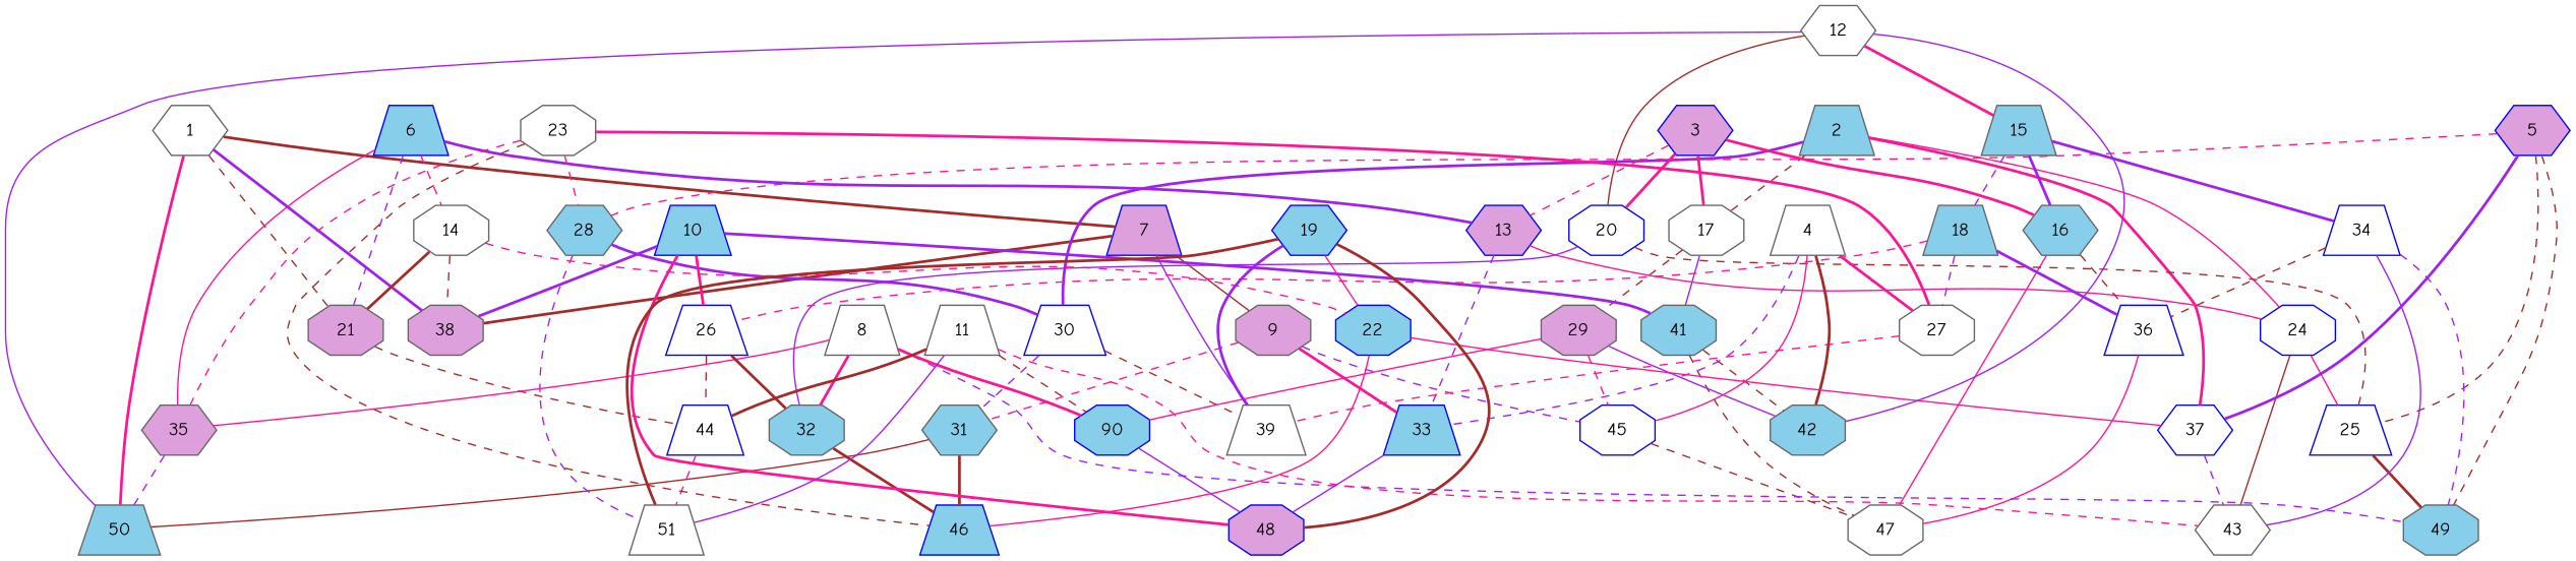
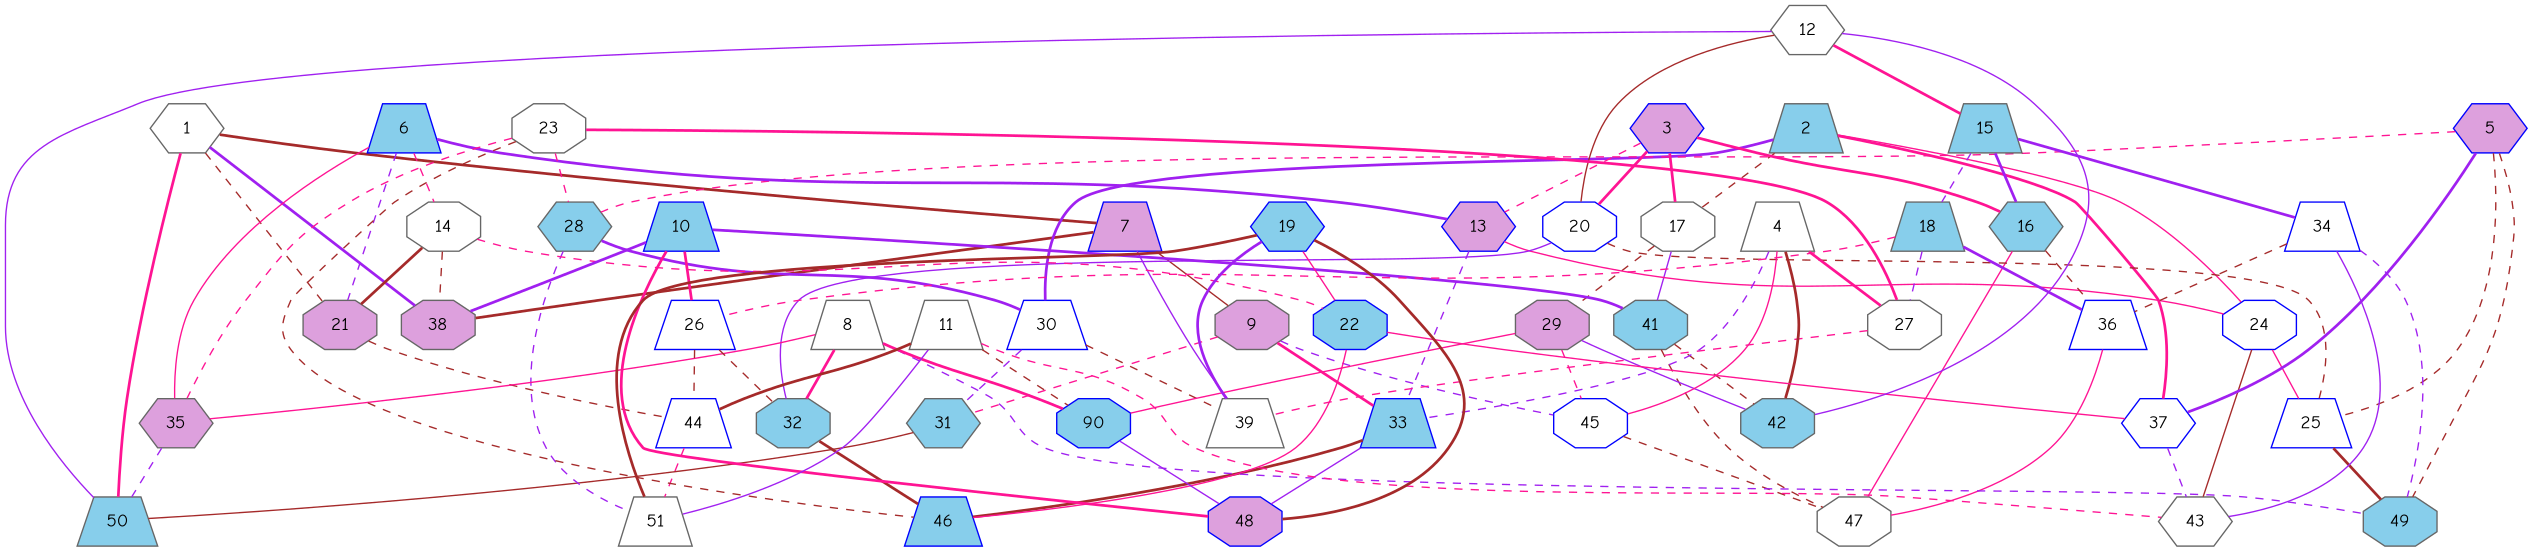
  graph {
    fontname="Comic Neue"
    node [color=gray40 fillcolor=white fontname="Comic Neue" shape=trapezium style=filled]
    edge [color=deeppink fontname="Comic Neue" style=dashed]
    1 [shape=hexagon]
    7 [color=blue fillcolor=plum]
    21 [fillcolor=plum shape=octagon]
    38 [fillcolor=plum shape=octagon]
    50 [fillcolor=skyblue]
    9 [fillcolor=plum shape=octagon]
    39
    44 [color=blue]
    2 [fillcolor=skyblue]
    17 [shape=octagon]
    24 [color=blue shape=octagon]
    30 [color=blue]
    37 [color=blue shape=hexagon]
    41 [fillcolor=skyblue shape=octagon]
    29 [fillcolor=plum shape=octagon]
    25 [color=blue]
    43 [shape=hexagon]
    31 [fillcolor=skyblue shape=hexagon]
    3 [color=blue fillcolor=plum shape=hexagon]
    13 [color=blue fillcolor=plum shape=hexagon]
    16 [fillcolor=skyblue shape=hexagon]
    20 [color=blue shape=octagon]
    33 [color=blue fillcolor=skyblue]
    36 [color=blue]
    47 [shape=octagon]
    32 [fillcolor=skyblue shape=octagon]
    27 [shape=octagon]
    4
    42 [fillcolor=skyblue shape=octagon]
    45 [color=blue shape=octagon]
    48 [color=blue fillcolor=plum shape=octagon]
    5 [color=blue fillcolor=plum shape=hexagon]
    28 [fillcolor=skyblue shape=hexagon]
    49 [fillcolor=skyblue shape=octagon]
    51
    6 [color=blue fillcolor=skyblue]
    14 [shape=octagon]
    35 [fillcolor=plum shape=hexagon]
    22 [color=blue fillcolor=skyblue shape=octagon]
    8
    n41 [color=blue fillcolor=skyblue label=90 shape=octagon]
    46 [color=blue fillcolor=skyblue]
    10 [color=blue fillcolor=skyblue]
    26 [color=blue]
    11
    12 [shape=hexagon]
    15 [fillcolor=skyblue]
    18 [fillcolor=skyblue]
    34 [color=blue]
    19 [color=blue fillcolor=skyblue shape=hexagon]
    23 [shape=octagon]
    1 -- 7 [color=brown style=bold]
    1 -- 21 [color=brown]
    1 -- 38 [color=purple style=bold]
    1 -- 50 [style=bold]
    7 -- 38 [color=brown style=bold]
    7 -- 9 [color=brown style=solid]
    7 -- 39 [color=purple style=solid]
    21 -- 44 [color=brown]
    9 -- 31
    9 -- 33 [style=bold]
    9 -- 45 [color=purple]
    44 -- 51
    2 -- 17 [color=brown]
    2 -- 24 [style=solid]
    2 -- 30 [color=purple style=bold]
    2 -- 37 [style=bold]
    17 -- 41 [color=purple style=solid]
    17 -- 29 [color=brown]
    24 -- 25 [style=solid]
    24 -- 43 [color=brown style=solid]
    30 -- 39 [color=brown]
    30 -- 31 [color=purple]
    37 -- 43 [color=purple]
    41 -- 47 [color=brown]
    41 -- 42 [color=brown]
    29 -- 42 [color=purple style=solid]
    29 -- 45
    29 -- n41 [style=solid]
    25 -- 49 [color=brown style=bold]
    31 -- 50 [color=brown style=solid]
-   31 -- 46 [color=brown style=bold]
+   33 -- 46 [color=brown style=bold]
    3 -- 17 [style=bold]
    3 -- 13
    3 -- 16 [style=bold]
    3 -- 20 [style=bold]
    13 -- 24 [style=solid]
    13 -- 33 [color=purple]
    16 -- 36 [color=brown]
    16 -- 47 [style=solid]
    20 -- 25 [color=brown]
    20 -- 32 [color=purple style=solid]
    33 -- 48 [color=purple style=solid]
    36 -- 47 [style=solid]
    32 -- 46 [color=brown style=bold]
    27 -- 39
    4 -- 33 [color=purple]
    4 -- 27 [style=bold]
    4 -- 42 [color=brown style=bold]
    4 -- 45 [style=solid]
    45 -- 47 [color=brown]
    5 -- 37 [color=purple style=bold]
    5 -- 25 [color=brown]
    5 -- 28
    5 -- 49 [color=brown]
    28 -- 30 [color=purple style=bold]
    28 -- 51 [color=purple]
    6 -- 21 [color=purple]
    6 -- 13 [color=purple style=bold]
    6 -- 14
    6 -- 35 [style=solid]
    14 -- 21 [color=brown style=bold]
    14 -- 38 [color=brown]
    14 -- 22
    35 -- 50 [color=purple]
    22 -- 37 [style=solid]
    22 -- 46 [style=solid]
    8 -- 32 [style=bold]
    8 -- 49 [color=purple]
    8 -- 35 [style=solid]
    8 -- n41 [style=bold]
    n41 -- 48 [color=purple style=solid]
    10 -- 38 [color=purple style=bold]
    10 -- 41 [color=purple style=bold]
    10 -- 48 [style=bold]
    10 -- 26 [style=bold]
    26 -- 44 [color=brown]
-   26 -- 32 [color=brown style=bold]
+   26 -- 32 [color=brown]
    11 -- 44 [color=brown style=bold]
    11 -- 43
    11 -- 51 [color=purple style=solid]
    11 -- n41 [color=brown]
    12 -- 50 [color=purple style=solid]
    12 -- 20 [color=brown style=solid]
    12 -- 42 [color=purple style=solid]
    12 -- 15 [style=bold]
    15 -- 16 [color=purple style=bold]
    15 -- 18 [color=purple]
    15 -- 34 [color=purple style=bold]
    18 -- 36 [color=purple style=bold]
    18 -- 27 [color=purple]
    18 -- 26
    34 -- 43 [color=purple style=solid]
    34 -- 36 [color=brown]
    34 -- 49 [color=purple]
    19 -- 39 [color=purple style=bold]
    19 -- 48 [color=brown style=bold]
    19 -- 51 [color=brown style=bold]
    19 -- 22 [style=solid]
    23 -- 27 [style=bold]
    23 -- 28
    23 -- 35
    23 -- 46 [color=brown]
  }
